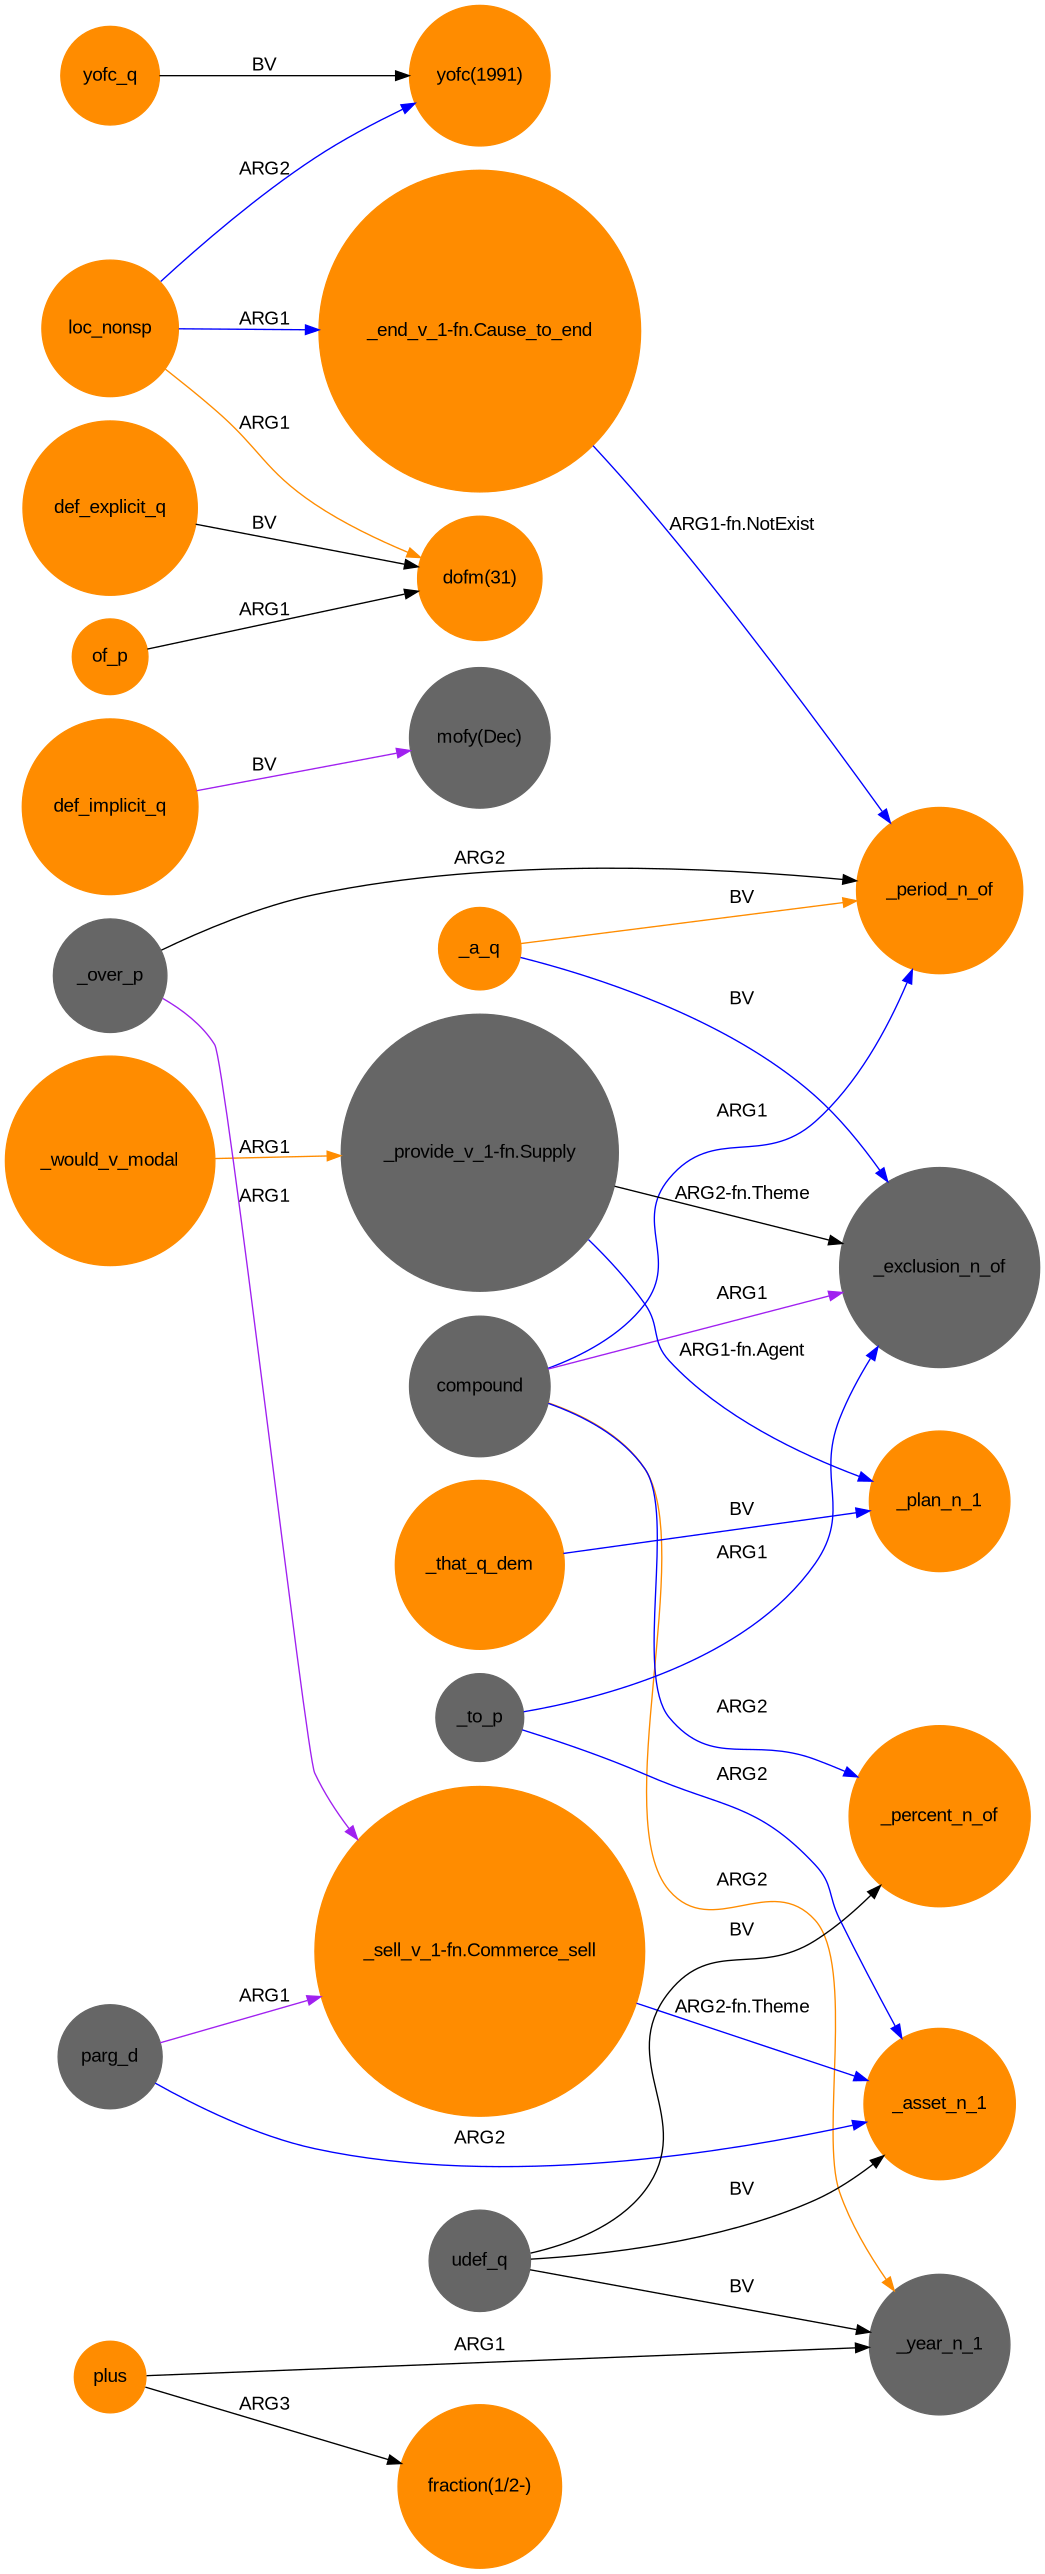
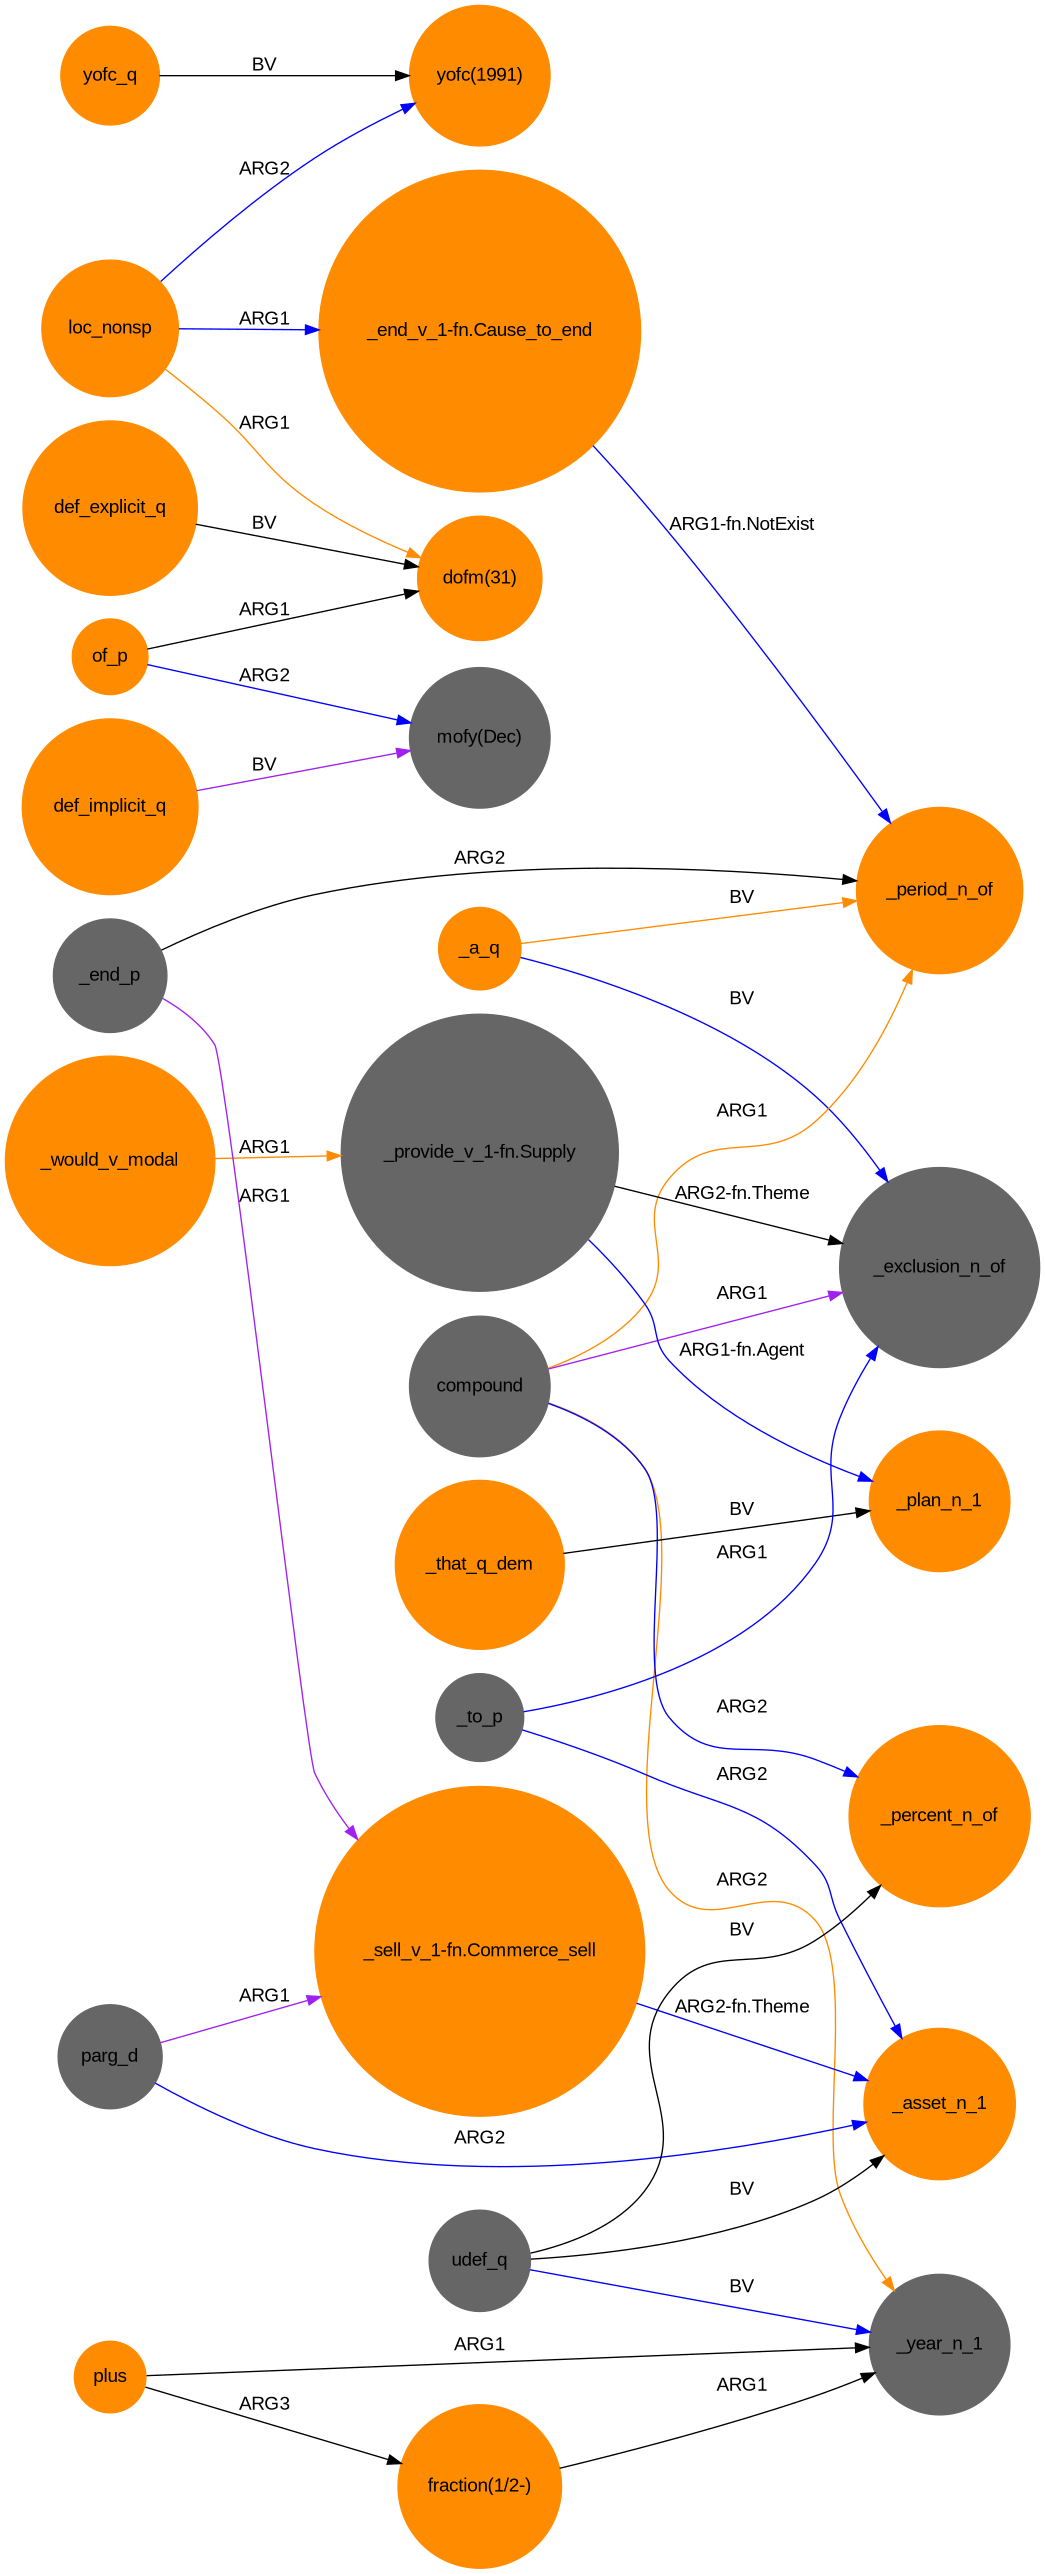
  digraph {
    fontname="Liberation Sans"
    rankdir=LR
    node [color=darkorange fontname="Liberation Sans" shape=circle style=filled]
    edge [color=blue fontname="Liberation Sans"]
    _a_q
    _period_n_of
    _exclusion_n_of [color=gray40]
    plus
    "fraction(1/2-)"
    _year_n_1 [color=gray40]
    loc_nonsp
    "yofc(1991)"
    "dofm(31)"
    "_end_v_1-fn.Cause_to_end"
    compound [color=gray40]
    _percent_n_of
    "mofy(Dec)" [color=gray40]
    def_implicit_q
    n15 [label=yofc_q]
    "_provide_v_1-fn.Supply" [color=gray40]
    _would_v_modal
    _plan_n_1
    parg_d [color=gray40]
    "_sell_v_1-fn.Commerce_sell"
    _asset_n_1
    def_explicit_q
    udef_q [color=gray40]
    of_p
    _that_q_dem
-   _over_p [color=gray40]
+   _over_p [color=gray40 label=_end_p]
    _to_p [color=gray40]
    _a_q -> _period_n_of [color=darkorange label=BV]
    _a_q -> _exclusion_n_of [label=BV]
    plus -> "fraction(1/2-)" [color=black label=ARG3]
    plus -> _year_n_1 [color=black label=ARG1]
+   "fraction(1/2-)" -> _year_n_1 [color=black label=ARG1]
    loc_nonsp -> "yofc(1991)" [label=ARG2]
    loc_nonsp -> "dofm(31)" [color=darkorange label=ARG1]
    loc_nonsp -> "_end_v_1-fn.Cause_to_end" [label=ARG1]
    "_end_v_1-fn.Cause_to_end" -> _period_n_of [label="ARG1-fn.NotExist"]
-   compound -> _period_n_of [label=ARG1]
+   compound -> _period_n_of [color=darkorange label=ARG1]
    compound -> _exclusion_n_of [color=purple label=ARG1]
    compound -> _year_n_1 [color=darkorange label=ARG2]
    compound -> _percent_n_of [label=ARG2]
    def_implicit_q -> "mofy(Dec)" [color=purple label=BV]
    n15 -> "yofc(1991)" [color=black label=BV]
    "_provide_v_1-fn.Supply" -> _exclusion_n_of [color=black label="ARG2-fn.Theme"]
    "_provide_v_1-fn.Supply" -> _plan_n_1 [label="ARG1-fn.Agent"]
    _would_v_modal -> "_provide_v_1-fn.Supply" [color=darkorange label=ARG1]
    parg_d -> "_sell_v_1-fn.Commerce_sell" [color=purple label=ARG1]
    parg_d -> _asset_n_1 [label=ARG2]
    "_sell_v_1-fn.Commerce_sell" -> _asset_n_1 [label="ARG2-fn.Theme"]
    def_explicit_q -> "dofm(31)" [color=black label=BV]
-   udef_q -> _year_n_1 [color=black label=BV]
+   udef_q -> _year_n_1 [label=BV]
    udef_q -> _percent_n_of [color=black label=BV]
    udef_q -> _asset_n_1 [color=black label=BV]
    of_p -> "dofm(31)" [color=black label=ARG1]
-   _that_q_dem -> _plan_n_1 [label=BV]
+   of_p -> "mofy(Dec)" [label=ARG2]
+   _that_q_dem -> _plan_n_1 [color=black label=BV]
    _over_p -> _period_n_of [color=black label=ARG2]
    _over_p -> "_sell_v_1-fn.Commerce_sell" [color=purple label=ARG1]
    _to_p -> _exclusion_n_of [label=ARG1]
    _to_p -> _asset_n_1 [label=ARG2]
  }
